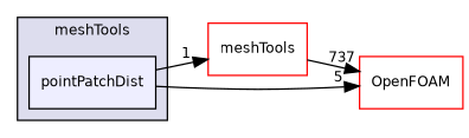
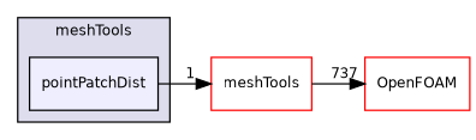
  digraph {
    compound=true
    rankdir=LR
    node [fontname=Helvetica fontsize=10 shape=box color=red]
    edge [labeldistance=1.5 labelfontname=Helvetica labelfontsize=10]
    n1 [fillcolor="#eeeeff" label=pointPatchDist pencolor=black style=filled color=""]
    n2 [label=meshTools]
    n3 [label=OpenFOAM]
    subgraph cluster_1 {
      bgcolor="#ddddee"
      fontname=Helvetica
      fontsize=10
      label=meshTools
      pencolor=black
      n1
    }
    n1 -> n2 [headlabel=1]
-   n1 -> n3 [headlabel=5]
    n2 -> n3 [headlabel=737]
  }
